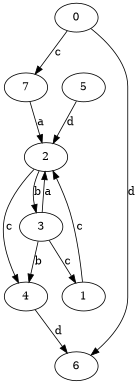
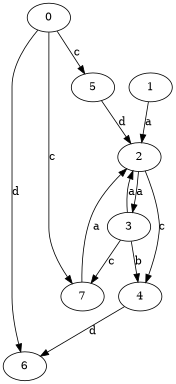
  strict digraph {
    2
    3
    4
    7
    n5 [label=6]
    5
    0
    1
-   2 -> 3 [label=b]
+   2 -> 3 [label=a]
    2 -> 4 [label=c]
    3 -> 2 [label=a]
    3 -> 4 [label=b]
-   3 -> 1 [label=c]
+   3 -> 7 [label=c]
    4 -> n5 [label=d]
    7 -> 2 [label=a]
    5 -> 2 [label=d]
    0 -> 7 [label=c]
    0 -> n5 [label=d]
-   1 -> 2 [label=c]
+   0 -> 5 [label=c]
+   1 -> 2 [label=a]
  }
